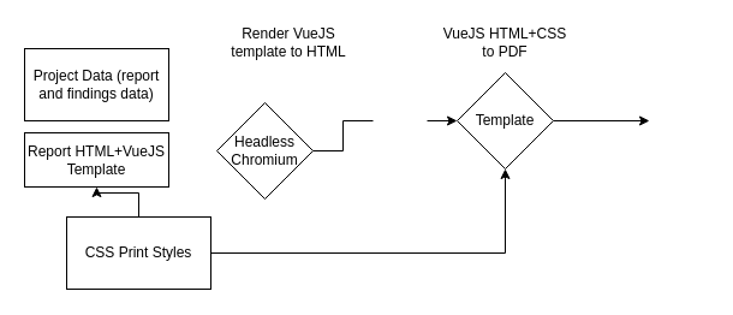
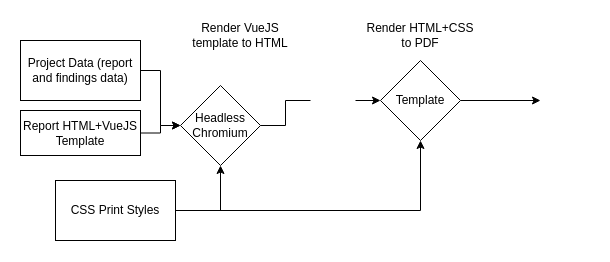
  <mxCell id="0" />
  <mxCell id="1" parent="0" />
+ <mxCell id="2" style="edgeStyle=orthogonalEdgeStyle;rounded=0;orthogonalLoop=1;jettySize=auto;html=1;" parent="1" source="3" target="7" edge="1"><mxGeometry relative="1" as="geometry" /></mxCell>
  <mxCell id="3" value="Report HTML+VueJS Template" style="rounded=0;whiteSpace=wrap;html=1;" parent="1" vertex="1"><mxGeometry x="20" y="110" width="120" height="45" as="geometry" /></mxCell>
+ <mxCell id="4" style="edgeStyle=orthogonalEdgeStyle;rounded=0;orthogonalLoop=1;jettySize=auto;html=1;" parent="1" source="5" target="7" edge="1"><mxGeometry relative="1" as="geometry" /></mxCell>
  <mxCell id="5" value="Project Data (report and findings data)" style="rounded=0;whiteSpace=wrap;html=1;" parent="1" vertex="1"><mxGeometry x="20" y="40" width="120" height="60" as="geometry" /></mxCell>
  <mxCell id="6" style="edgeStyle=orthogonalEdgeStyle;rounded=0;orthogonalLoop=1;jettySize=auto;html=1;entryX=0;entryY=0.5;entryDx=0;entryDy=0;startArrow=none;" parent="1" source="17" target="10" edge="1"><mxGeometry relative="1" as="geometry"><mxPoint x="353" y="100" as="sourcePoint" /></mxGeometry></mxCell>
  <mxCell id="7" value="Headless Chromium" style="rhombus;whiteSpace=wrap;html=1;" parent="1" vertex="1"><mxGeometry x="180" y="85" width="80" height="80" as="geometry" /></mxCell>
  <mxCell id="8" value="Render VueJS template to HTML" style="text;html=1;strokeColor=none;fillColor=none;align=center;verticalAlign=middle;whiteSpace=wrap;rounded=0;" parent="1" vertex="1"><mxGeometry x="190" y="20" width="100" height="30" as="geometry" /></mxCell>
  <mxCell id="9" style="edgeStyle=orthogonalEdgeStyle;rounded=0;orthogonalLoop=1;jettySize=auto;html=1;" parent="1" source="10" target="11" edge="1"><mxGeometry relative="1" as="geometry" /></mxCell>
  <mxCell id="10" value="Template" style="rhombus;whiteSpace=wrap;html=1;" parent="1" vertex="1"><mxGeometry x="380" y="60" width="80" height="80" as="geometry" /></mxCell>
  <mxCell id="11" value="" style="shape=image;html=1;verticalAlign=top;verticalLabelPosition=bottom;labelBackgroundColor=#ffffff;imageAspect=0;aspect=fixed;image=https://cdn1.iconfinder.com/data/icons/bootstrap-vol-3/16/filetype-pdf-128.png" parent="1" vertex="1"><mxGeometry x="540" y="76" width="48" height="48" as="geometry" /></mxCell>
  <mxCell id="12" style="edgeStyle=orthogonalEdgeStyle;rounded=0;orthogonalLoop=1;jettySize=auto;html=1;entryX=0.5;entryY=1;entryDx=0;entryDy=0;" parent="1" source="14" target="10" edge="1"><mxGeometry relative="1" as="geometry" /></mxCell>
- <mxCell id="13" style="edgeStyle=orthogonalEdgeStyle;rounded=0;orthogonalLoop=1;jettySize=auto;html=1;" edge="1" parent="1" source="14" target="3"><mxGeometry relative="1" as="geometry" /></mxCell>
+ <mxCell id="13" style="edgeStyle=orthogonalEdgeStyle;rounded=0;orthogonalLoop=1;jettySize=auto;html=1;entryX=0.5;entryY=1;entryDx=0;entryDy=0;" edge="1" parent="1" source="14" target="7"><mxGeometry relative="1" as="geometry" /></mxCell>
  <mxCell id="14" value="CSS Print Styles" style="rounded=0;whiteSpace=wrap;html=1;" parent="1" vertex="1"><mxGeometry x="55" y="180" width="120" height="60" as="geometry" /></mxCell>
- <mxCell id="15" value="VueJS HTML+CSS to PDF" style="text;html=1;strokeColor=none;fillColor=none;align=center;verticalAlign=middle;whiteSpace=wrap;rounded=0;labelBackgroundColor=default;fontColor=default;" parent="1" vertex="1"><mxGeometry x="365" y="20" width="110" height="30" as="geometry" /></mxCell>
+ <mxCell id="15" value="Render HTML+CSS to PDF" style="text;html=1;strokeColor=none;fillColor=none;align=center;verticalAlign=middle;whiteSpace=wrap;rounded=0;labelBackgroundColor=default;fontColor=default;" parent="1" vertex="1"><mxGeometry x="365" y="20" width="110" height="30" as="geometry" /></mxCell>
  <mxCell id="16" value="" style="edgeStyle=orthogonalEdgeStyle;rounded=0;orthogonalLoop=1;jettySize=auto;html=1;endArrow=none;" parent="1" source="7" target="17" edge="1"><mxGeometry relative="1" as="geometry"><mxPoint x="280" y="100" as="sourcePoint" /><mxPoint x="310" y="100" as="targetPoint" /></mxGeometry></mxCell>
  <mxCell id="17" value="" style="shape=image;html=1;verticalAlign=top;verticalLabelPosition=bottom;labelBackgroundColor=#ffffff;imageAspect=0;aspect=fixed;image=https://cdn1.iconfinder.com/data/icons/bootstrap-vol-3/16/filetype-html-128.png;fontColor=default;" parent="1" vertex="1"><mxGeometry x="310" y="77.5" width="45" height="45" as="geometry" /></mxCell>
